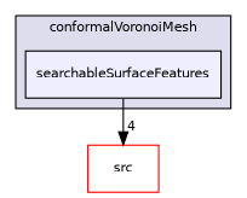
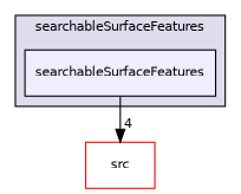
  digraph {
    compound=true
    node [fontname=Helvetica fontsize=10 shape=box]
    n1 [fillcolor="#eeeeff" label=searchableSurfaceFeatures pencolor=black style=filled]
    n2 [color=red label=src]
    subgraph cluster_1 {
      bgcolor="#ddddee"
      fontname=Helvetica
      fontsize=10
-     label=conformalVoronoiMesh
+     label=searchableSurfaceFeatures
      pencolor=black
      n1
    }
    n1 -> n2 [headlabel=4 labeldistance=1.5 labelfontname=Helvetica labelfontsize=10]
  }
